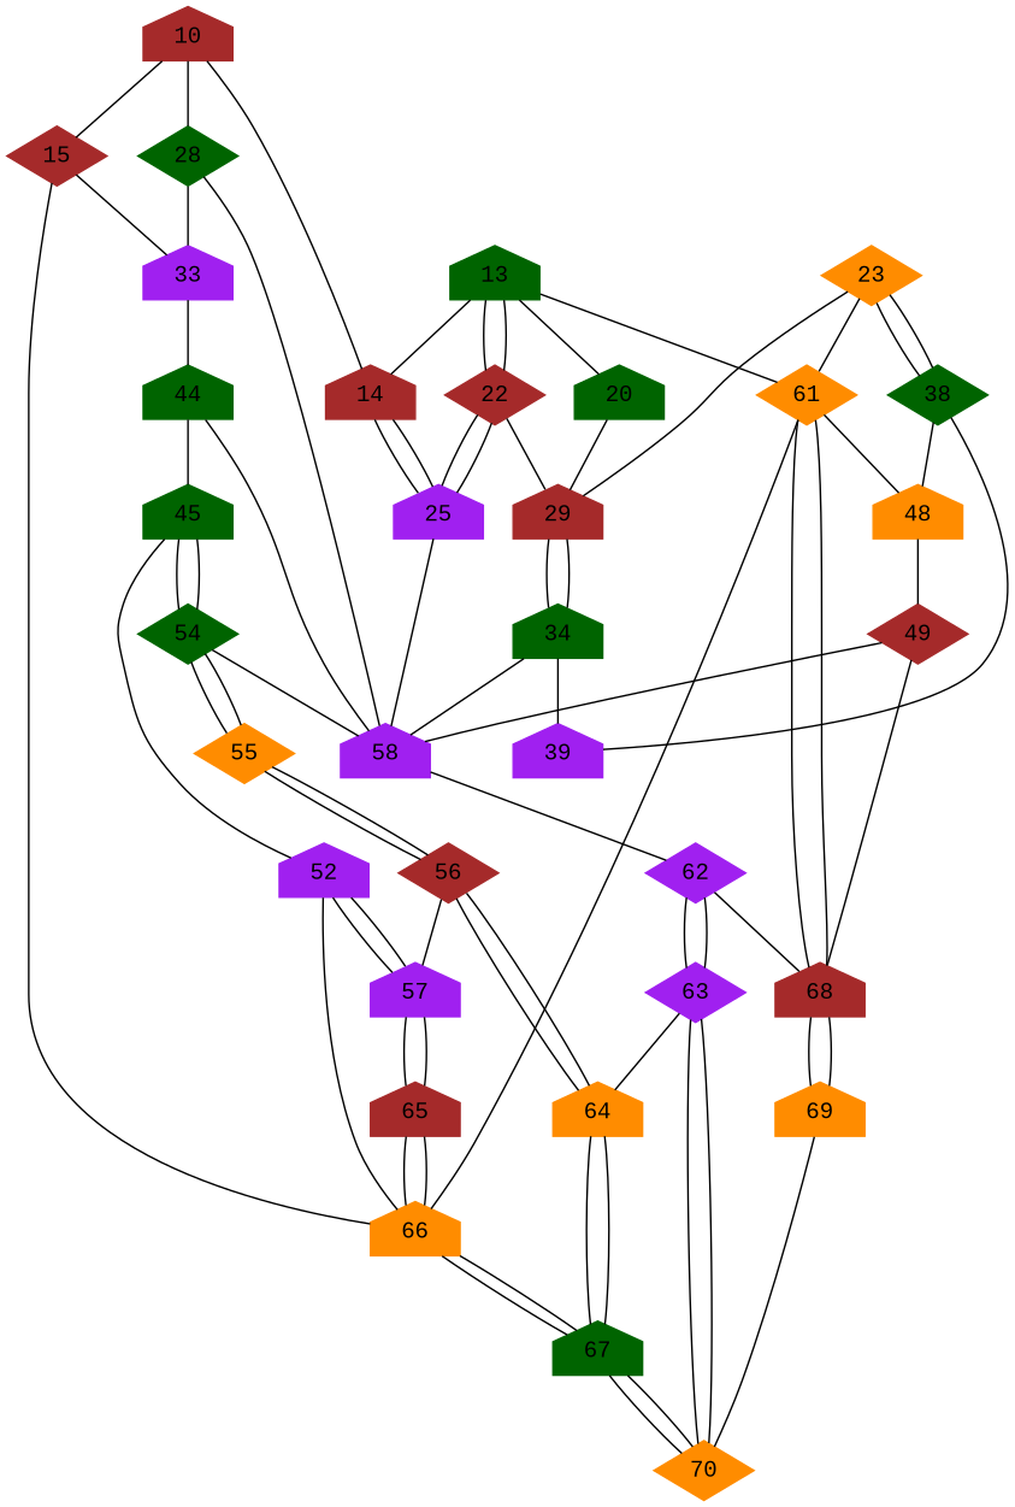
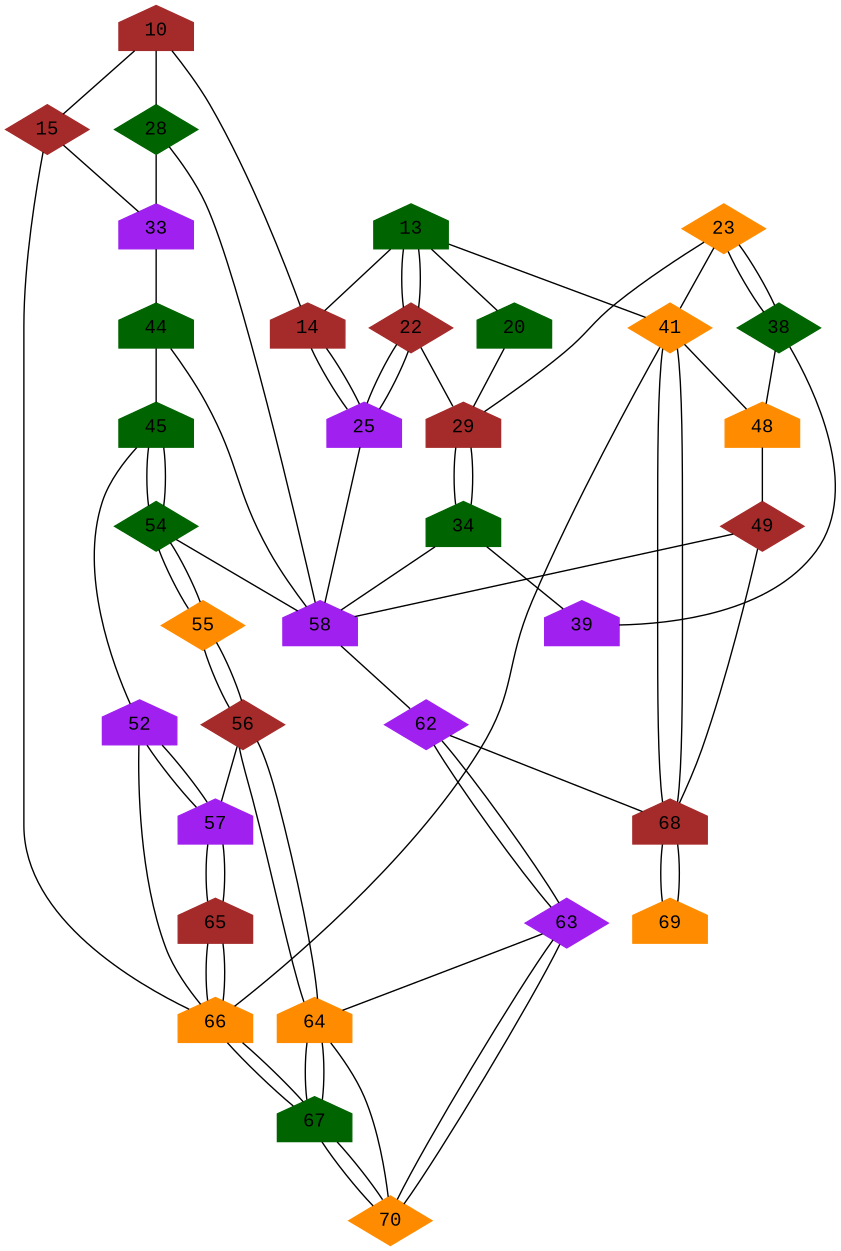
  graph {
    fontname="Liberation Mono"
    node [color=brown fontname="Liberation Mono" shape=house style=filled]
    edge [fontname="Liberation Mono"]
    10 [super="+9+8"]
    14 [super="+7"]
    15 [shape=diamond super="+11"]
    28 [color=darkgreen shape=diamond super="+18+27"]
    25 [color=purple]
    33 [color=purple super="+30+19+32"]
    66 [color=darkorange super="+4+53"]
    58 [color=purple super="+51"]
    13 [color=darkgreen super="+12"]
    20 [color=darkgreen]
    22 [shape=diamond]
-   41 [color=darkorange shape=diamond super="+3" label=61]
+   41 [color=darkorange shape=diamond super="+3"]
    29 [super="+21+24"]
    48 [color=darkorange super="+42+43"]
    68 [super="+60+61"]
    44 [color=darkgreen super="+40+37"]
    67 [color=darkgreen]
    34 [color=darkgreen]
    23 [color=darkorange shape=diamond]
    38 [color=darkgreen shape=diamond]
    39 [color=purple]
    62 [color=purple shape=diamond super="+59"]
    45 [color=darkgreen]
    52 [color=purple super="+46"]
    57 [color=purple]
    49 [shape=diamond]
    69 [color=darkorange]
    54 [color=darkgreen shape=diamond]
    55 [color=darkorange shape=diamond]
    65
    56 [shape=diamond]
    64 [color=darkorange]
    63 [color=purple shape=diamond]
    70 [color=darkorange shape=diamond]
    10 -- 14
    10 -- 15 [weight=2]
    10 -- 28 [weight=2]
    14 -- 25
    14 -- 25
    15 -- 33
    15 -- 66 [weight=2]
    28 -- 33 [weight=2]
    28 -- 58
    25 -- 58
    33 -- 44 [weight=2]
    66 -- 67
    66 -- 67
    58 -- 62
    13 -- 14 [weight=2]
    13 -- 20
    13 -- 22
    13 -- 22
    13 -- 41
    20 -- 29 [weight=2]
    22 -- 25
    22 -- 25
    22 -- 29
    41 -- 66 [weight=2]
    41 -- 48
    41 -- 68
    41 -- 68
    29 -- 34
    29 -- 34
    48 -- 49
    68 -- 69 [weight=2]
    68 -- 69
    44 -- 58 [weight=2]
    44 -- 45
    67 -- 70
    67 -- 70
    34 -- 58
    34 -- 39
    23 -- 41
    23 -- 29
    23 -- 38
    23 -- 38
    38 -- 48
    38 -- 39
    62 -- 68
    62 -- 63
    62 -- 63
    45 -- 52
    45 -- 54
    45 -- 54
    52 -- 66 [weight=2]
    52 -- 57
    52 -- 57
    57 -- 65
    57 -- 65
    49 -- 58
    49 -- 68
-   69 -- 70
+   64 -- 70
    54 -- 58
    54 -- 55
    54 -- 55
    55 -- 56
    55 -- 56
    65 -- 66 [weight=2]
    65 -- 66
    56 -- 57
    56 -- 64
    56 -- 64
    64 -- 67
    64 -- 67
    63 -- 64
    63 -- 70
    63 -- 70
  }
